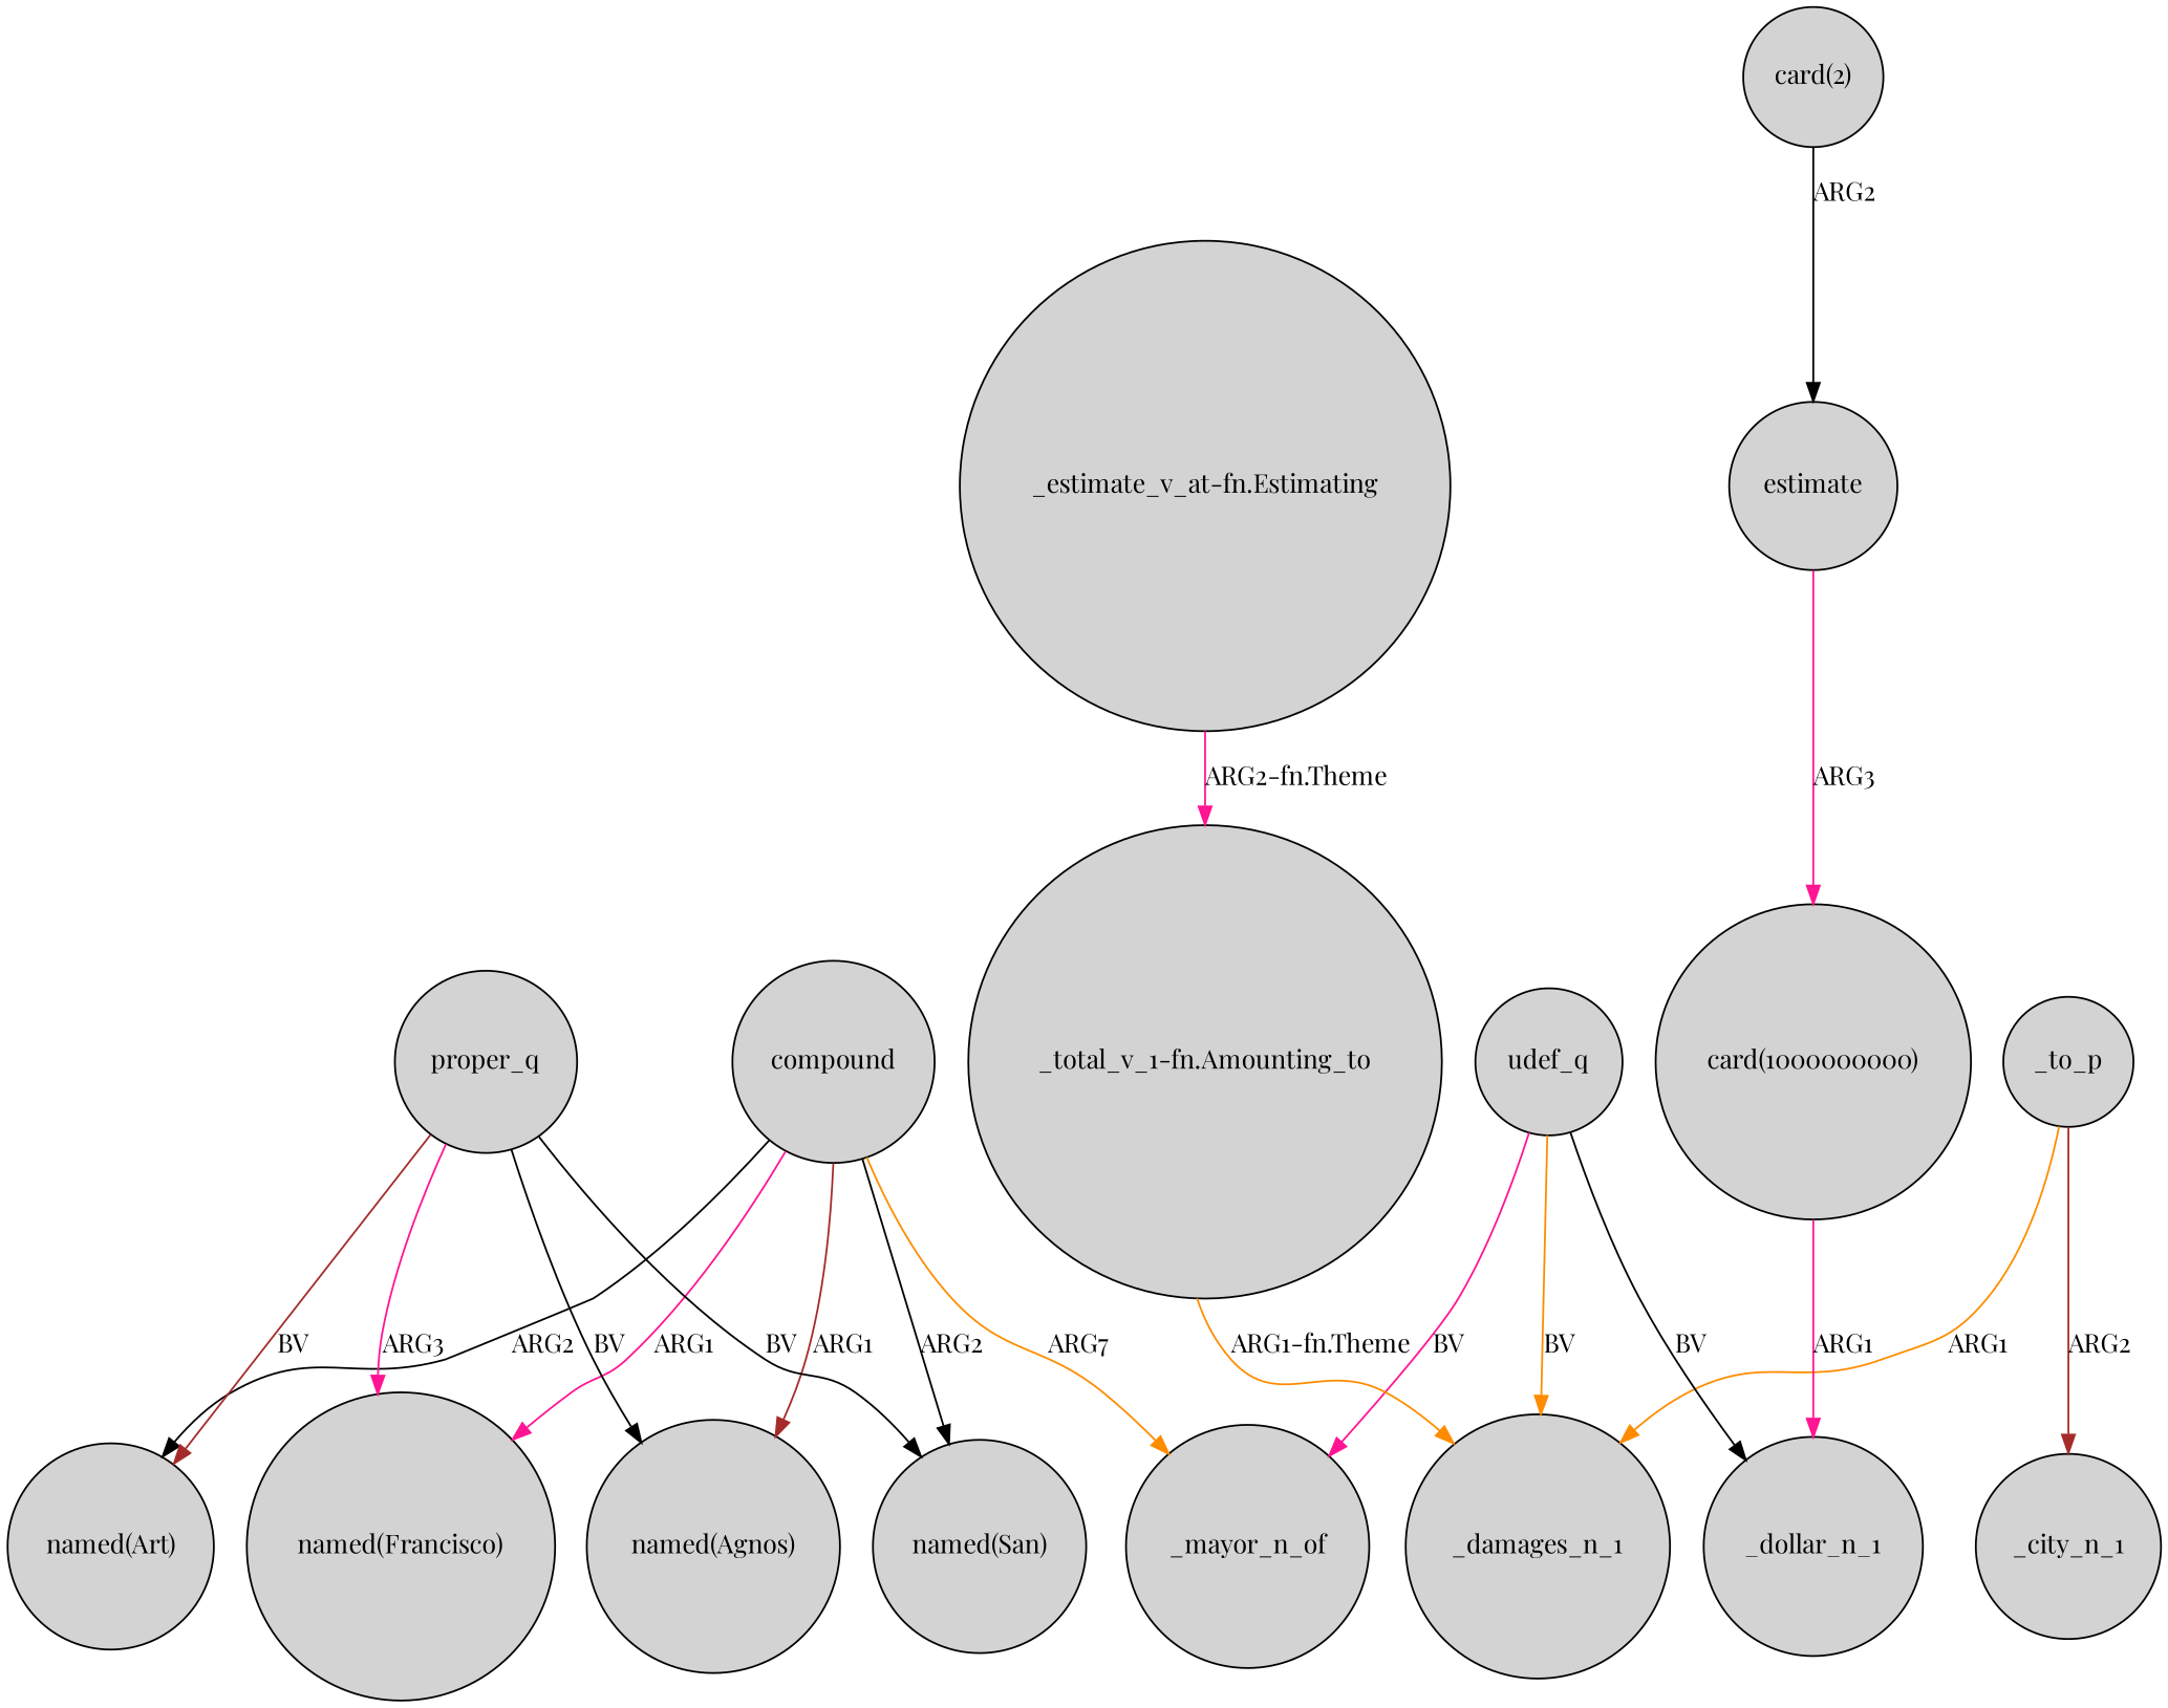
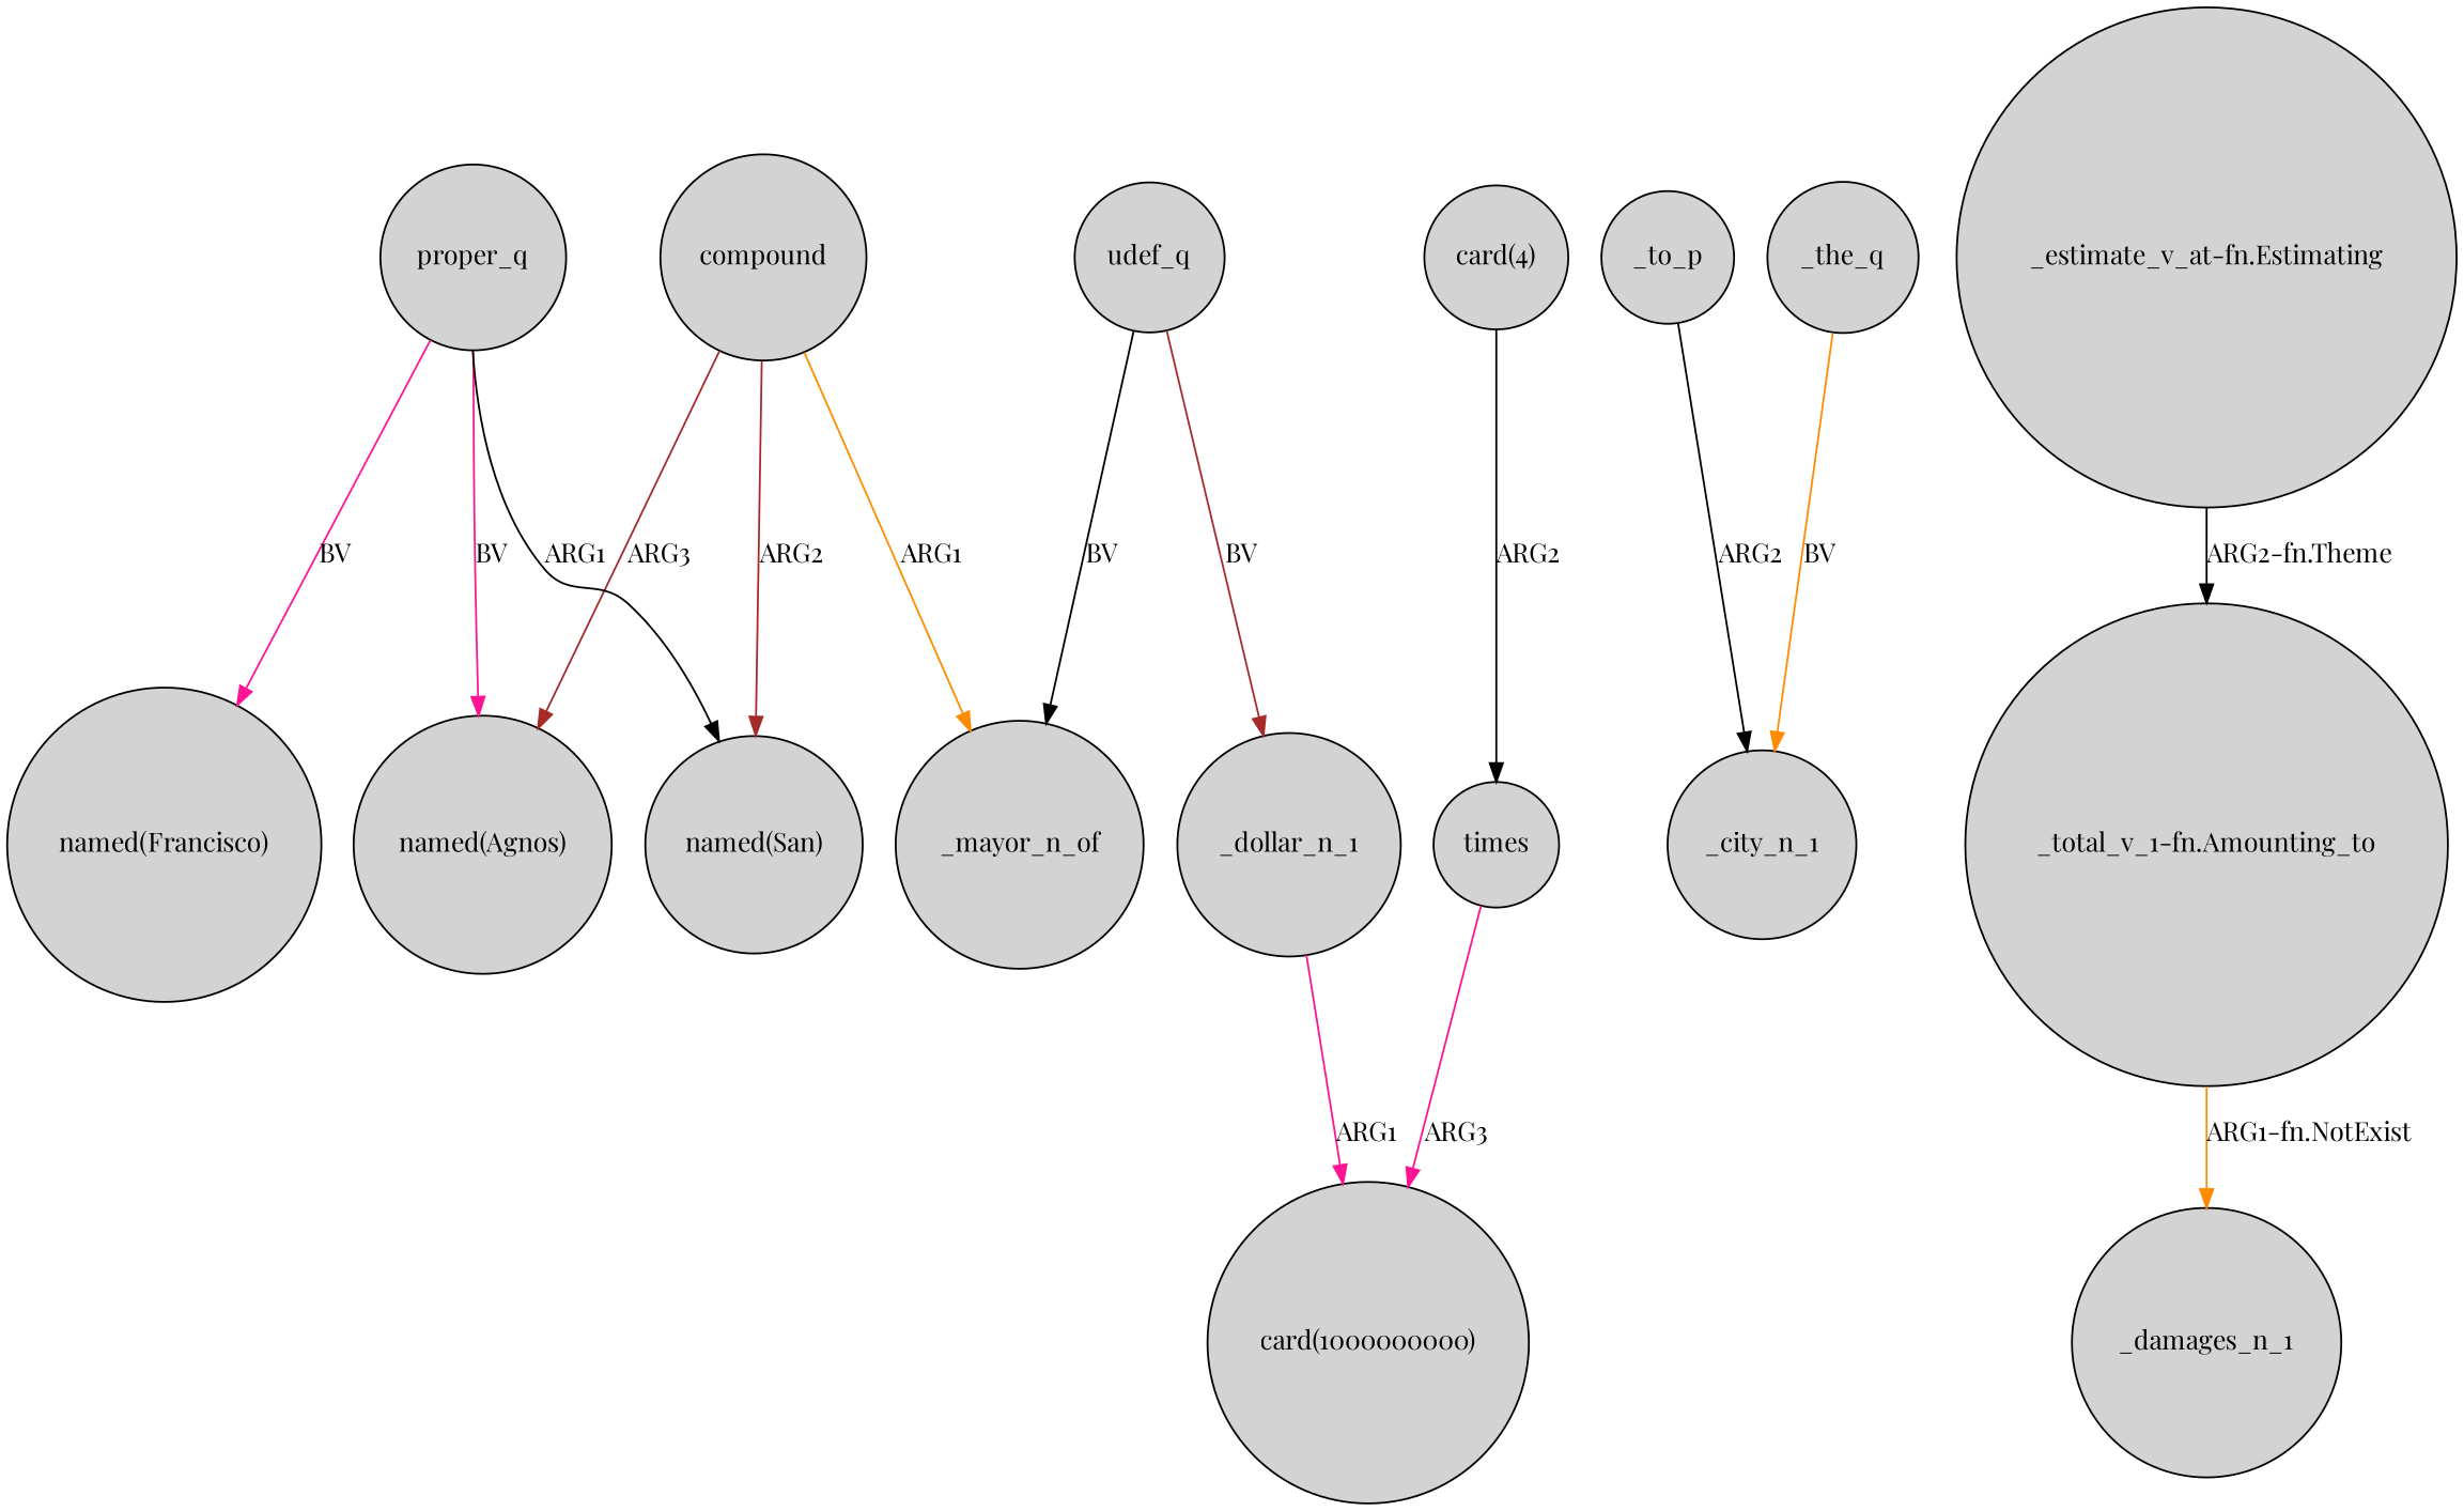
  digraph {
    fontname="Playfair Display"
    node [fontname="Playfair Display" shape=circle style=filled]
    edge [color=deeppink fontname="Playfair Display"]
    compound
    "named(Agnos)"
    "named(Francisco)"
    "named(San)"
    _mayor_n_of
-   "named(Art)"
    proper_q
    _to_p
    _damages_n_1
    _city_n_1
    udef_q
    _dollar_n_1
    "_estimate_v_at-fn.Estimating"
    "_total_v_1-fn.Amounting_to"
-   times [label=estimate]
+   times
    "card(1000000000)"
-   "card(2)"
-   compound -> "named(Agnos)" [color=brown label=ARG1]
-   compound -> "named(Francisco)" [label=ARG1]
-   compound -> "named(San)" [color=black label=ARG2]
-   compound -> _mayor_n_of [color=darkorange label=ARG7]
-   compound -> "named(Art)" [color=black label=ARG2]
-   proper_q -> "named(Agnos)" [color=black label=BV]
-   proper_q -> "named(Francisco)" [label=ARG3]
-   proper_q -> "named(San)" [color=black label=BV]
-   proper_q -> "named(Art)" [color=brown label=BV]
-   _to_p -> _damages_n_1 [color=darkorange label=ARG1]
-   _to_p -> _city_n_1 [color=brown label=ARG2]
-   udef_q -> _mayor_n_of [label=BV]
-   udef_q -> _damages_n_1 [color=darkorange label=BV]
-   udef_q -> _dollar_n_1 [color=black label=BV]
-   "_estimate_v_at-fn.Estimating" -> "_total_v_1-fn.Amounting_to" [label="ARG2-fn.Theme"]
-   "_total_v_1-fn.Amounting_to" -> _damages_n_1 [color=darkorange label="ARG1-fn.Theme"]
+   "card(2)" [label="card(4)"]
+   _the_q
+   compound -> "named(Agnos)" [color=brown label=ARG3]
+   compound -> "named(San)" [color=brown label=ARG2]
+   compound -> _mayor_n_of [color=darkorange label=ARG1]
+   proper_q -> "named(Agnos)" [label=BV]
+   proper_q -> "named(Francisco)" [label=BV]
+   proper_q -> "named(San)" [color=black label=ARG1]
+   _to_p -> _city_n_1 [color=black label=ARG2]
+   udef_q -> _mayor_n_of [color=black label=BV]
+   udef_q -> _dollar_n_1 [color=brown label=BV]
+   "_estimate_v_at-fn.Estimating" -> "_total_v_1-fn.Amounting_to" [color=black label="ARG2-fn.Theme"]
+   "_total_v_1-fn.Amounting_to" -> _damages_n_1 [color=darkorange label="ARG1-fn.NotExist"]
    times -> "card(1000000000)" [label=ARG3]
-   "card(1000000000)" -> _dollar_n_1 [label=ARG1]
+   _dollar_n_1 -> "card(1000000000)" [label=ARG1]
    "card(2)" -> times [color=black label=ARG2]
+   _the_q -> _city_n_1 [color=darkorange label=BV]
  }
